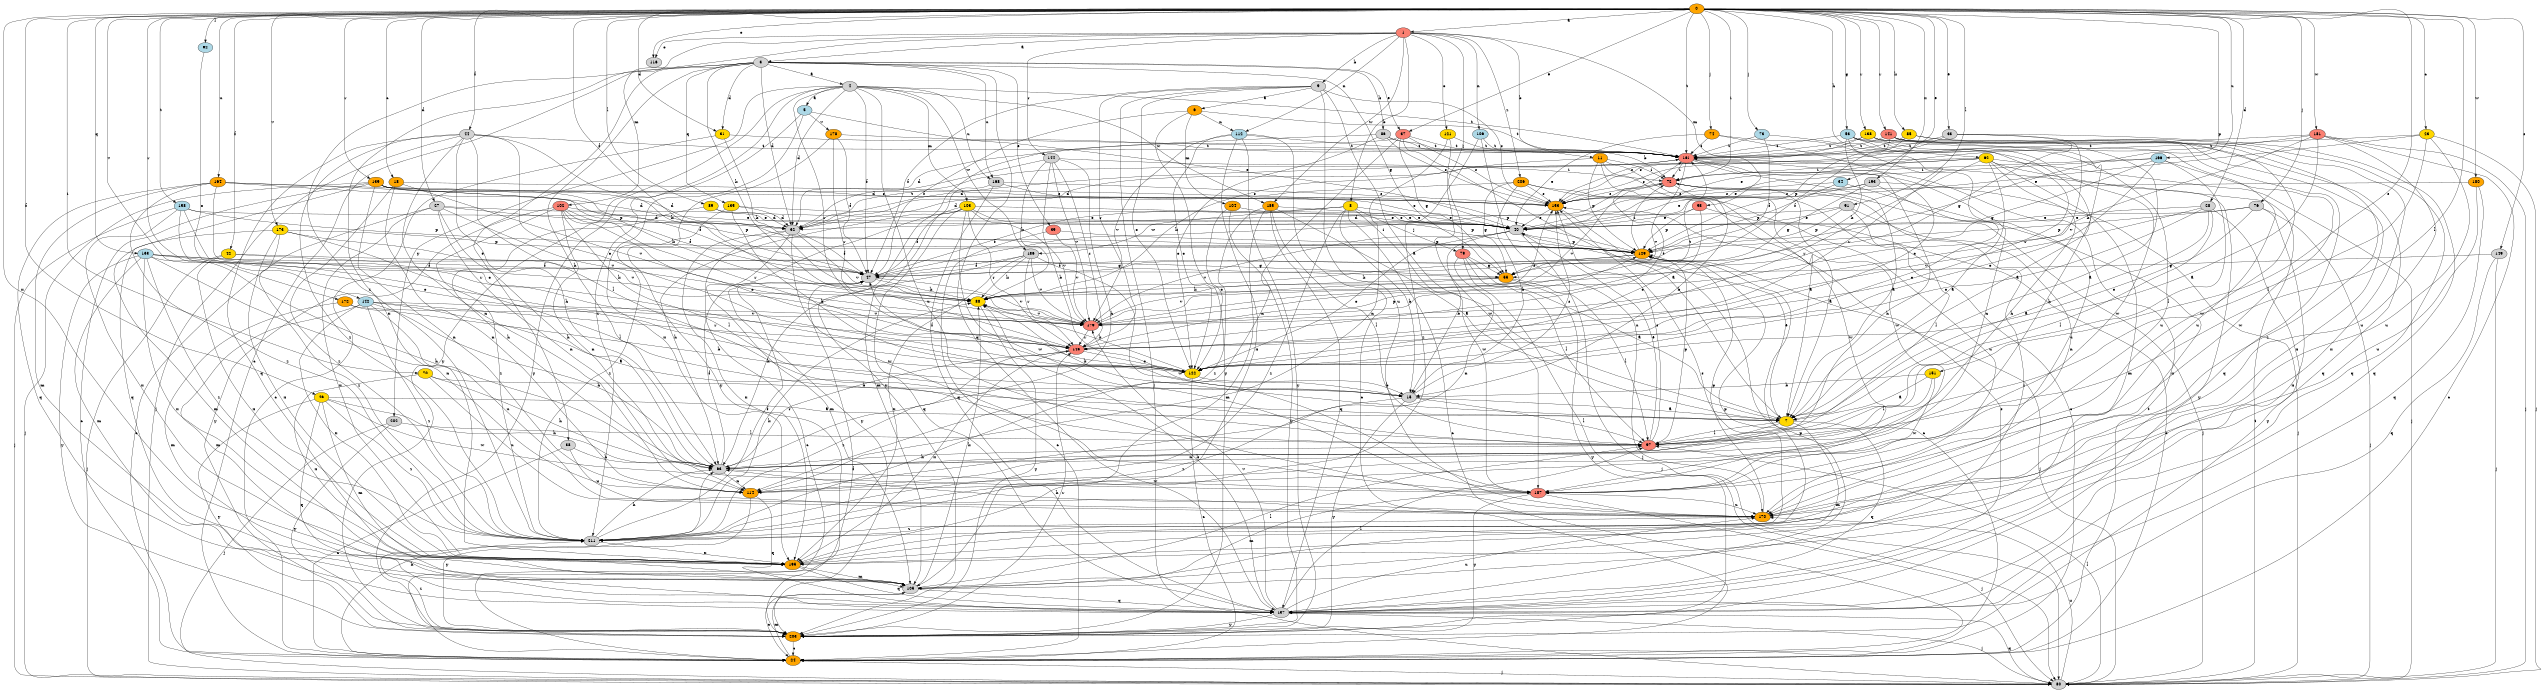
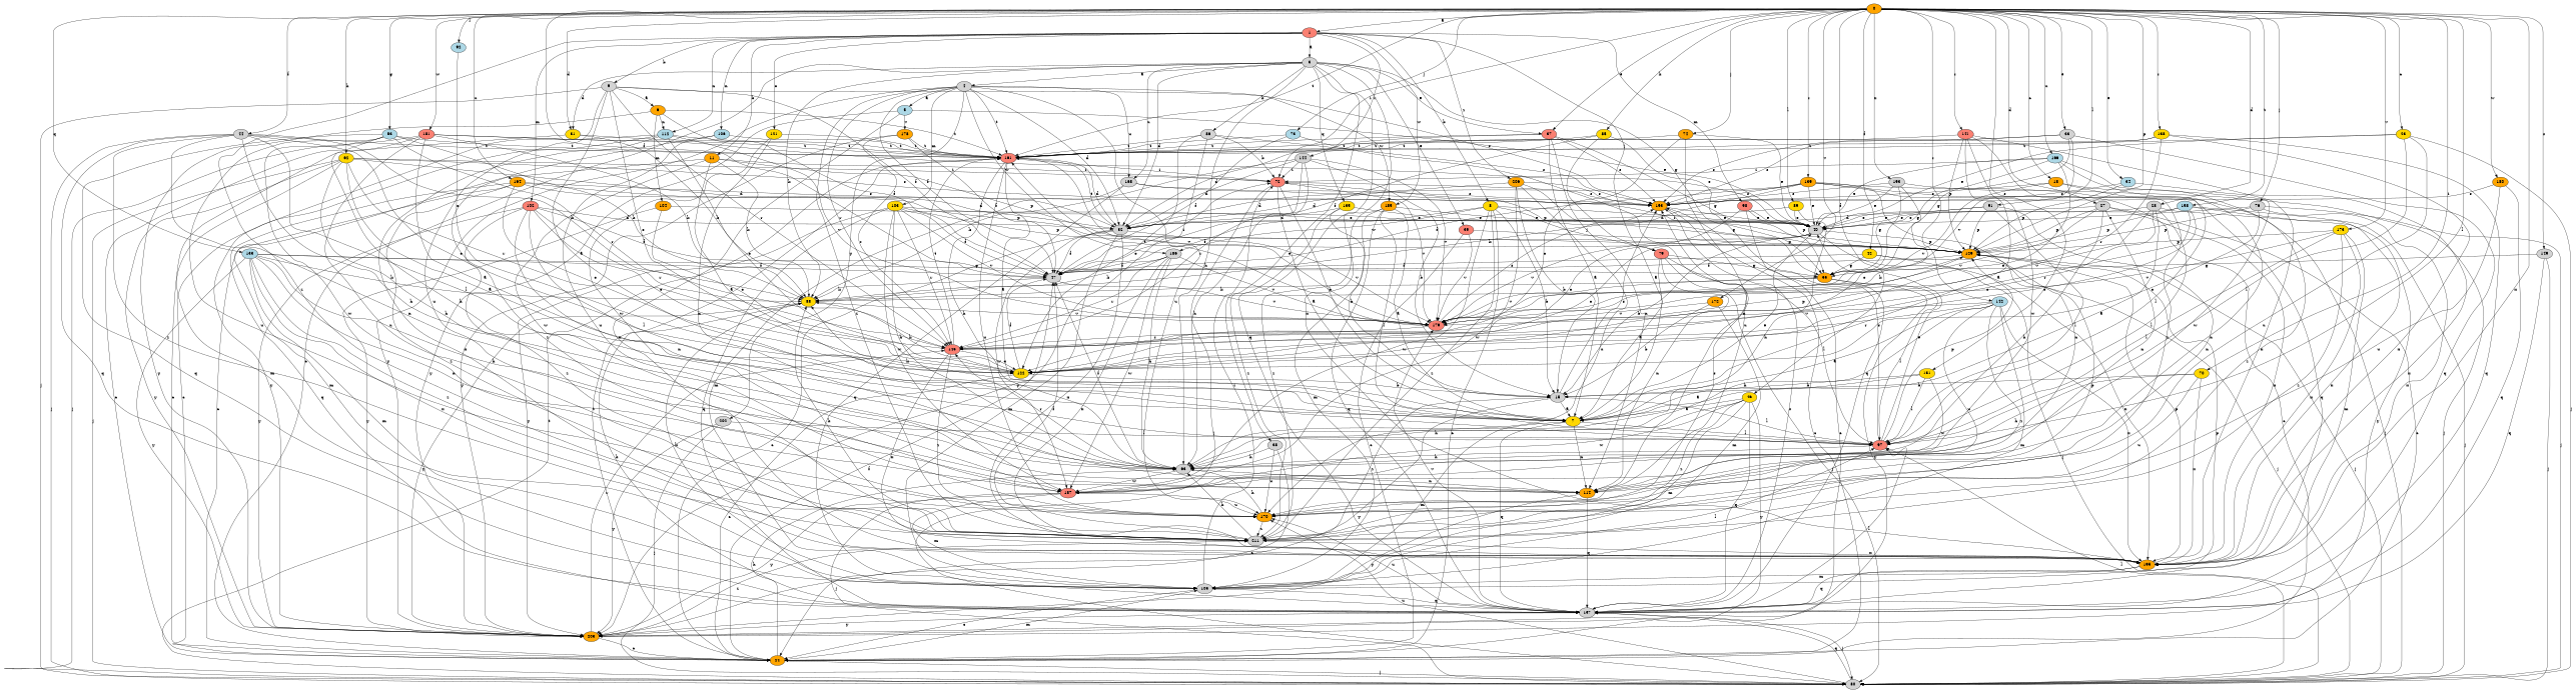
  strict digraph {
    node [fillcolor=lightgrey style=filled]
    0 [fillcolor=orange]
    1 [fillcolor=salmon]
    18 [fillcolor=orange]
    23 [fillcolor=gold]
    27
    28
    31 [fillcolor=gold]
    33
    34 [fillcolor=lightblue]
    37 [fillcolor=salmon]
    42 [fillcolor=gold]
    44
    46 [fillcolor=gold]
    47
    53 [fillcolor=lightblue]
    62 [fillcolor=gold]
    70 [fillcolor=gold]
    72 [fillcolor=salmon]
    73 [fillcolor=lightblue]
    74 [fillcolor=orange]
    76
    85 [fillcolor=gold]
    89 [fillcolor=gold]
    91
    92 [fillcolor=lightblue]
    97 [fillcolor=salmon]
-   116
    129 [fillcolor=orange]
    133 [fillcolor=lightblue]
    138 [fillcolor=gold]
    139 [fillcolor=orange]
    141 [fillcolor=salmon]
    142 [fillcolor=lightblue]
    149
    151 [fillcolor=gold]
    158 [fillcolor=lightblue]
    161 [fillcolor=salmon]
    164 [fillcolor=orange]
    166 [fillcolor=lightblue]
    172 [fillcolor=orange]
    173 [fillcolor=gold]
    180 [fillcolor=orange]
    181 [fillcolor=salmon]
    193
    195 [fillcolor=orange]
    3
    8 [fillcolor=gold]
    9
    11 [fillcolor=orange]
    79 [fillcolor=salmon]
    98 [fillcolor=salmon]
    102 [fillcolor=salmon]
    106 [fillcolor=lightblue]
    112 [fillcolor=lightblue]
    121 [fillcolor=gold]
    144
    185 [fillcolor=orange]
    206 [fillcolor=orange]
    211
    114 [fillcolor=orange]
    153 [fillcolor=orange]
    179 [fillcolor=salmon]
    170 [fillcolor=orange]
    40
    80
    24 [fillcolor=orange]
    63
    203 [fillcolor=orange]
    7 [fillcolor=gold]
    122 [fillcolor=gold]
    88 [fillcolor=gold]
    55 [fillcolor=orange]
    137
    32
    105
    187 [fillcolor=salmon]
    145 [fillcolor=salmon]
    15
    4
    38
    39 [fillcolor=salmon]
    86
    135 [fillcolor=gold]
    168
    186
    6 [fillcolor=orange]
    5 [fillcolor=lightblue]
    103 [fillcolor=gold]
    202
    178 [fillcolor=orange]
    104 [fillcolor=orange]
    0 -> 1 [label=a]
    0 -> 18 [label=c]
    0 -> 23 [label=c]
    0 -> 27 [label=d]
    0 -> 28 [label=d]
    0 -> 31 [label=d]
    0 -> 33 [label=e]
    0 -> 34 [label=e]
    0 -> 37 [label=e]
    0 -> 42 [label=f]
    0 -> 44 [label=f]
    0 -> 46 [label=f]
    0 -> 47 [label=f]
    0 -> 53 [label=g]
    0 -> 62 [label=h]
    0 -> 70 [label=i]
    0 -> 72 [label=i]
    0 -> 73 [label=j]
    0 -> 74 [label=j]
    0 -> 76 [label=j]
    0 -> 85 [label=k]
    0 -> 89 [label=l]
    0 -> 91 [label=l]
    0 -> 92 [label=l]
    0 -> 97 [label=l]
-   0 -> 116 [label=o]
    0 -> 129 [label=p]
    0 -> 133 [label=q]
    0 -> 138 [label=r]
    0 -> 139 [label=r]
    0 -> 141 [label=r]
    0 -> 142 [label=r]
    0 -> 149 [label=s]
    0 -> 151 [label=s]
    0 -> 158 [label=t]
    0 -> 161 [label=t]
    0 -> 164 [label=u]
    0 -> 166 [label=u]
    0 -> 172 [label=v]
    0 -> 173 [label=v]
    0 -> 180 [label=w]
    0 -> 181 [label=w]
    0 -> 193 [label=x]
    0 -> 195 [label=x]
-   1 -> 116 [label=o]
    1 -> 3 [label=a]
    1 -> 8 [label=b]
    1 -> 9 [label=b]
    1 -> 11 [label=b]
    1 -> 79 [label=j]
    1 -> 98 [label=m]
    1 -> 102 [label=m]
    1 -> 106 [label=n]
    1 -> 112 [label=n]
    1 -> 121 [label=o]
    1 -> 144 [label=r]
    1 -> 185 [label=w]
    1 -> 206 [label=z]
    1 -> 211 [label=z]
    18 -> 211 [label=z]
    18 -> 114 [label=n]
    18 -> 153 [label=s]
    18 -> 179 [label=v]
    23 -> 97 [label=l]
    23 -> 161 [label=t]
    23 -> 170 [label=u]
    23 -> 40 [label=e]
    23 -> 80 [label=j]
    27 -> 129 [label=p]
    27 -> 195 [label=x]
    27 -> 114 [label=n]
    27 -> 179 [label=v]
    27 -> 40 [label=e]
    27 -> 24 [label=c]
    27 -> 63 [label=h]
    28 -> 97 [label=l]
    28 -> 179 [label=v]
    28 -> 40 [label=e]
    28 -> 203 [label=y]
    28 -> 7 [label=a]
    28 -> 122 [label=o]
    31 -> 161 [label=t]
    31 -> 24 [label=c]
    31 -> 88 [label=k]
    33 -> 161 [label=t]
    33 -> 153 [label=s]
    33 -> 179 [label=v]
    33 -> 55 [label=g]
    33 -> 137 [label=q]
    34 -> 129 [label=p]
    34 -> 195 [label=x]
    34 -> 153 [label=s]
    37 -> 161 [label=t]
    37 -> 114 [label=n]
    37 -> 153 [label=s]
    37 -> 7 [label=a]
    37 -> 55 [label=g]
    37 -> 32 [label=d]
    42 -> 47 [label=f]
    42 -> 195 [label=x]
    42 -> 80 [label=j]
    42 -> 55 [label=g]
    44 -> 97 [label=l]
    44 -> 161 [label=t]
    44 -> 211 [label=z]
    44 -> 114 [label=n]
    44 -> 80 [label=j]
    44 -> 63 [label=h]
    44 -> 122 [label=o]
    44 -> 88 [label=k]
    44 -> 137 [label=q]
    46 -> 211 [label=z]
    46 -> 63 [label=h]
    46 -> 203 [label=y]
    46 -> 7 [label=a]
    46 -> 137 [label=q]
    46 -> 105 [label=m]
    46 -> 187 [label=w]
    47 -> 72 [label=i]
    47 -> 179 [label=v]
    47 -> 88 [label=k]
    53 -> 161 [label=t]
    53 -> 170 [label=u]
    53 -> 63 [label=h]
    53 -> 88 [label=k]
    53 -> 137 [label=q]
    53 -> 187 [label=w]
    53 -> 145 [label=r]
    62 -> 72 [label=i]
    62 -> 153 [label=s]
    62 -> 80 [label=j]
    62 -> 63 [label=h]
    62 -> 203 [label=y]
    62 -> 7 [label=a]
    62 -> 32 [label=d]
    62 -> 105 [label=m]
    62 -> 145 [label=r]
    70 -> 195 [label=x]
    70 -> 170 [label=u]
    70 -> 63 [label=h]
    70 -> 15 [label=b]
    72 -> 153 [label=s]
    72 -> 179 [label=v]
    72 -> 80 [label=j]
    72 -> 7 [label=a]
    72 -> 15 [label=b]
    73 -> 47 [label=f]
    73 -> 161 [label=t]
    73 -> 170 [label=u]
    74 -> 161 [label=t]
    74 -> 114 [label=n]
    74 -> 40 [label=e]
    74 -> 122 [label=o]
    76 -> 129 [label=p]
    76 -> 195 [label=x]
    76 -> 40 [label=e]
    76 -> 80 [label=j]
    76 -> 122 [label=o]
    85 -> 47 [label=f]
    85 -> 161 [label=t]
    85 -> 7 [label=a]
    85 -> 137 [label=q]
    89 -> 40 [label=e]
    89 -> 63 [label=h]
    89 -> 32 [label=d]
    91 -> 97 [label=l]
    91 -> 129 [label=p]
    91 -> 114 [label=n]
    91 -> 40 [label=e]
    91 -> 32 [label=d]
    92 -> 122 [label=o]
    97 -> 129 [label=p]
    97 -> 153 [label=s]
    97 -> 40 [label=e]
    97 -> 63 [label=h]
    129 -> 47 [label=f]
    129 -> 72 [label=i]
    129 -> 80 [label=j]
    129 -> 88 [label=k]
    133 -> 47 [label=f]
    133 -> 195 [label=x]
    133 -> 211 [label=z]
    133 -> 114 [label=n]
    133 -> 63 [label=h]
    133 -> 203 [label=y]
    133 -> 88 [label=k]
    133 -> 55 [label=g]
    133 -> 105 [label=m]
    138 -> 161 [label=t]
    138 -> 195 [label=x]
    138 -> 153 [label=s]
    138 -> 137 [label=q]
    138 -> 145 [label=r]
    139 -> 47 [label=f]
    139 -> 114 [label=n]
    139 -> 153 [label=s]
    139 -> 40 [label=e]
    139 -> 80 [label=j]
    139 -> 24 [label=c]
    139 -> 88 [label=k]
    139 -> 137 [label=q]
    139 -> 32 [label=d]
    141 -> 129 [label=p]
    141 -> 161 [label=t]
    141 -> 195 [label=x]
    141 -> 211 [label=z]
    141 -> 7 [label=a]
    141 -> 187 [label=w]
    142 -> 195 [label=x]
    142 -> 211 [label=z]
    142 -> 179 [label=v]
    142 -> 170 [label=u]
    142 -> 63 [label=h]
    142 -> 7 [label=a]
    142 -> 105 [label=m]
    142 -> 145 [label=r]
    149 -> 80 [label=j]
    149 -> 55 [label=g]
    149 -> 137 [label=q]
    151 -> 97 [label=l]
    151 -> 7 [label=a]
    151 -> 187 [label=w]
    151 -> 15 [label=b]
    158 -> 129 [label=p]
    158 -> 195 [label=x]
    158 -> 40 [label=e]
    158 -> 80 [label=j]
    158 -> 122 [label=o]
    158 -> 145 [label=r]
    161 -> 72 [label=i]
    161 -> 179 [label=v]
    161 -> 170 [label=u]
    161 -> 63 [label=h]
    161 -> 7 [label=a]
    161 -> 32 [label=d]
    164 -> 129 [label=p]
    164 -> 211 [label=z]
    164 -> 153 [label=s]
    164 -> 122 [label=o]
    164 -> 137 [label=q]
    164 -> 32 [label=d]
    164 -> 105 [label=m]
    166 -> 72 [label=i]
    166 -> 97 [label=l]
    166 -> 40 [label=e]
    166 -> 122 [label=o]
    166 -> 55 [label=g]
    166 -> 187 [label=w]
    172 -> 179 [label=v]
    172 -> 105 [label=m]
    172 -> 15 [label=b]
    173 -> 97 [label=l]
    173 -> 129 [label=p]
    173 -> 195 [label=x]
    173 -> 211 [label=z]
    173 -> 179 [label=v]
    173 -> 105 [label=m]
    180 -> 153 [label=s]
    180 -> 170 [label=u]
    180 -> 137 [label=q]
    181 -> 161 [label=t]
    181 -> 170 [label=u]
    181 -> 40 [label=e]
    181 -> 80 [label=j]
    181 -> 24 [label=c]
    181 -> 7 [label=a]
    181 -> 88 [label=k]
    193 -> 153 [label=s]
    193 -> 40 [label=e]
    193 -> 80 [label=j]
    193 -> 122 [label=o]
    193 -> 55 [label=g]
    195 -> 129 [label=p]
    195 -> 137 [label=q]
    195 -> 105 [label=m]
    3 -> 31 [label=d]
    3 -> 37 [label=e]
    3 -> 195 [label=x]
    3 -> 24 [label=c]
    3 -> 63 [label=h]
    3 -> 88 [label=k]
    3 -> 55 [label=g]
    3 -> 137 [label=q]
    3 -> 32 [label=d]
    3 -> 4 [label=a]
    3 -> 38 [label=e]
    3 -> 39 [label=e]
    3 -> 86 [label=k]
    3 -> 135 [label=q]
    3 -> 168 [label=u]
    8 -> 47 [label=f]
    8 -> 79 [label=j]
    8 -> 211 [label=z]
    8 -> 40 [label=e]
    8 -> 24 [label=c]
    8 -> 187 [label=w]
    8 -> 15 [label=b]
    8 -> 186 [label=w]
    9 -> 47 [label=f]
    9 -> 153 [label=s]
    9 -> 170 [label=u]
    9 -> 80 [label=j]
    9 -> 7 [label=a]
    9 -> 122 [label=o]
    9 -> 145 [label=r]
    9 -> 6 [label=a]
    11 -> 72 [label=i]
    11 -> 129 [label=p]
    11 -> 24 [label=c]
    11 -> 7 [label=a]
    11 -> 88 [label=k]
    11 -> 187 [label=w]
    79 -> 97 [label=l]
    79 -> 114 [label=n]
    79 -> 80 [label=j]
    79 -> 7 [label=a]
    79 -> 55 [label=g]
    98 -> 129 [label=p]
    98 -> 40 [label=e]
    98 -> 24 [label=c]
    98 -> 122 [label=o]
    102 -> 47 [label=f]
    102 -> 97 [label=l]
    102 -> 211 [label=z]
    102 -> 114 [label=n]
    102 -> 203 [label=y]
    102 -> 122 [label=o]
    102 -> 32 [label=d]
    102 -> 145 [label=r]
    106 -> 161 [label=t]
    106 -> 211 [label=z]
    106 -> 170 [label=u]
    112 -> 161 [label=t]
    112 -> 195 [label=x]
    112 -> 179 [label=v]
    112 -> 24 [label=c]
    112 -> 203 [label=y]
    112 -> 122 [label=o]
    121 -> 161 [label=t]
    121 -> 114 [label=n]
    121 -> 187 [label=w]
    144 -> 72 [label=i]
    144 -> 179 [label=v]
    144 -> 63 [label=h]
    144 -> 88 [label=k]
    144 -> 32 [label=d]
    144 -> 145 [label=r]
    144 -> 15 [label=b]
    185 -> 97 [label=l]
    185 -> 211 [label=z]
    185 -> 40 [label=e]
    185 -> 7 [label=a]
    185 -> 137 [label=q]
    185 -> 105 [label=m]
    206 -> 153 [label=s]
    206 -> 170 [label=u]
    206 -> 55 [label=g]
    206 -> 32 [label=d]
    206 -> 187 [label=w]
    206 -> 15 [label=b]
    211 -> 47 [label=f]
    211 -> 195 [label=x]
    211 -> 153 [label=s]
    211 -> 63 [label=h]
    211 -> 88 [label=k]
    114 -> 203 [label=y]
    114 -> 137 [label=q]
    153 -> 40 [label=e]
    153 -> 24 [label=c]
    179 -> 161 [label=t]
    179 -> 153 [label=s]
    179 -> 145 [label=r]
    170 -> 129 [label=p]
    170 -> 211 [label=z]
    170 -> 63 [label=h]
    40 -> 129 [label=p]
    40 -> 179 [label=v]
    40 -> 80 [label=j]
    40 -> 122 [label=o]
    40 -> 15 [label=b]
    80 -> 97 [label=l]
    80 -> 161 [label=t]
    80 -> 170 [label=u]
    80 -> 137 [label=q]
    24 -> 47 [label=f]
    24 -> 161 [label=t]
    24 -> 80 [label=j]
    24 -> 63 [label=h]
    24 -> 105 [label=m]
    63 -> 47 [label=f]
    63 -> 114 [label=n]
    63 -> 187 [label=w]
    63 -> 145 [label=r]
    203 -> 211 [label=z]
    203 -> 24 [label=c]
    203 -> 145 [label=r]
    7 -> 97 [label=l]
    7 -> 114 [label=n]
    7 -> 40 [label=e]
    7 -> 88 [label=k]
    7 -> 137 [label=q]
    7 -> 105 [label=m]
    122 -> 47 [label=f]
    122 -> 24 [label=c]
    122 -> 88 [label=k]
    122 -> 15 [label=b]
    88 -> 179 [label=v]
    88 -> 203 [label=y]
    55 -> 97 [label=l]
    55 -> 179 [label=v]
    55 -> 203 [label=y]
    55 -> 88 [label=k]
    137 -> 97 [label=l]
    137 -> 129 [label=p]
    137 -> 153 [label=s]
    137 -> 179 [label=v]
    137 -> 170 [label=u]
    137 -> 80 [label=j]
    137 -> 203 [label=y]
    137 -> 88 [label=k]
    32 -> 47 [label=f]
    32 -> 161 [label=t]
    32 -> 195 [label=x]
    32 -> 179 [label=v]
    32 -> 24 [label=c]
    32 -> 105 [label=m]
    32 -> 187 [label=w]
    105 -> 72 [label=i]
    105 -> 97 [label=l]
    105 -> 24 [label=c]
    105 -> 88 [label=k]
    105 -> 137 [label=q]
    187 -> 170 [label=u]
    187 -> 80 [label=j]
    187 -> 203 [label=y]
    187 -> 105 [label=m]
    145 -> 129 [label=p]
    145 -> 161 [label=t]
    145 -> 195 [label=x]
    145 -> 211 [label=z]
    145 -> 122 [label=o]
    15 -> 97 [label=l]
    15 -> 211 [label=z]
    15 -> 153 [label=s]
    15 -> 203 [label=y]
    15 -> 7 [label=a]
    4 -> 47 [label=f]
    4 -> 161 [label=t]
    4 -> 185 [label=w]
    4 -> 211 [label=z]
    4 -> 170 [label=u]
    4 -> 203 [label=y]
    4 -> 32 [label=d]
    4 -> 145 [label=r]
    4 -> 168 [label=u]
    4 -> 186 [label=w]
    4 -> 5 [label=a]
    4 -> 103 [label=m]
    4 -> 202 [label=y]
    38 -> 170 [label=u]
    38 -> 24 [label=c]
    38 -> 63 [label=h]
    39 -> 129 [label=p]
    39 -> 179 [label=v]
    39 -> 24 [label=c]
    86 -> 72 [label=b]
    86 -> 161 [label=t]
    86 -> 153 [label=s]
    86 -> 203 [label=y]
    86 -> 122 [label=o]
    135 -> 211 [label=z]
    135 -> 40 [label=e]
    135 -> 32 [label=d]
    135 -> 15 [label=b]
    168 -> 129 [label=p]
    168 -> 153 [label=s]
    168 -> 137 [label=q]
    168 -> 105 [label=m]
    186 -> 47 [label=f]
    186 -> 195 [label=x]
    186 -> 179 [label=v]
    186 -> 63 [label=h]
    186 -> 88 [label=k]
    186 -> 187 [label=w]
    186 -> 145 [label=r]
    6 -> 47 [label=f]
    6 -> 161 [label=t]
    6 -> 112 [label=n]
    6 -> 203 [label=y]
    6 -> 104 [label=m]
    5 -> 195 [label=x]
    5 -> 40 [label=e]
    5 -> 203 [label=y]
    5 -> 178 [label=v]
    103 -> 47 [label=f]
    103 -> 129 [label=p]
    103 -> 179 [label=v]
    103 -> 40 [label=e]
    103 -> 63 [label=h]
    103 -> 203 [label=y]
    103 -> 137 [label=q]
    103 -> 187 [label=w]
    103 -> 145 [label=r]
    202 -> 97 [label=l]
    202 -> 80 [label=j]
    202 -> 203 [label=y]
    178 -> 47 [label=f]
    178 -> 161 [label=t]
    178 -> 203 [label=y]
    178 -> 145 [label=r]
    104 -> 40 [label=e]
    104 -> 203 [label=y]
    104 -> 122 [label=o]
  }
